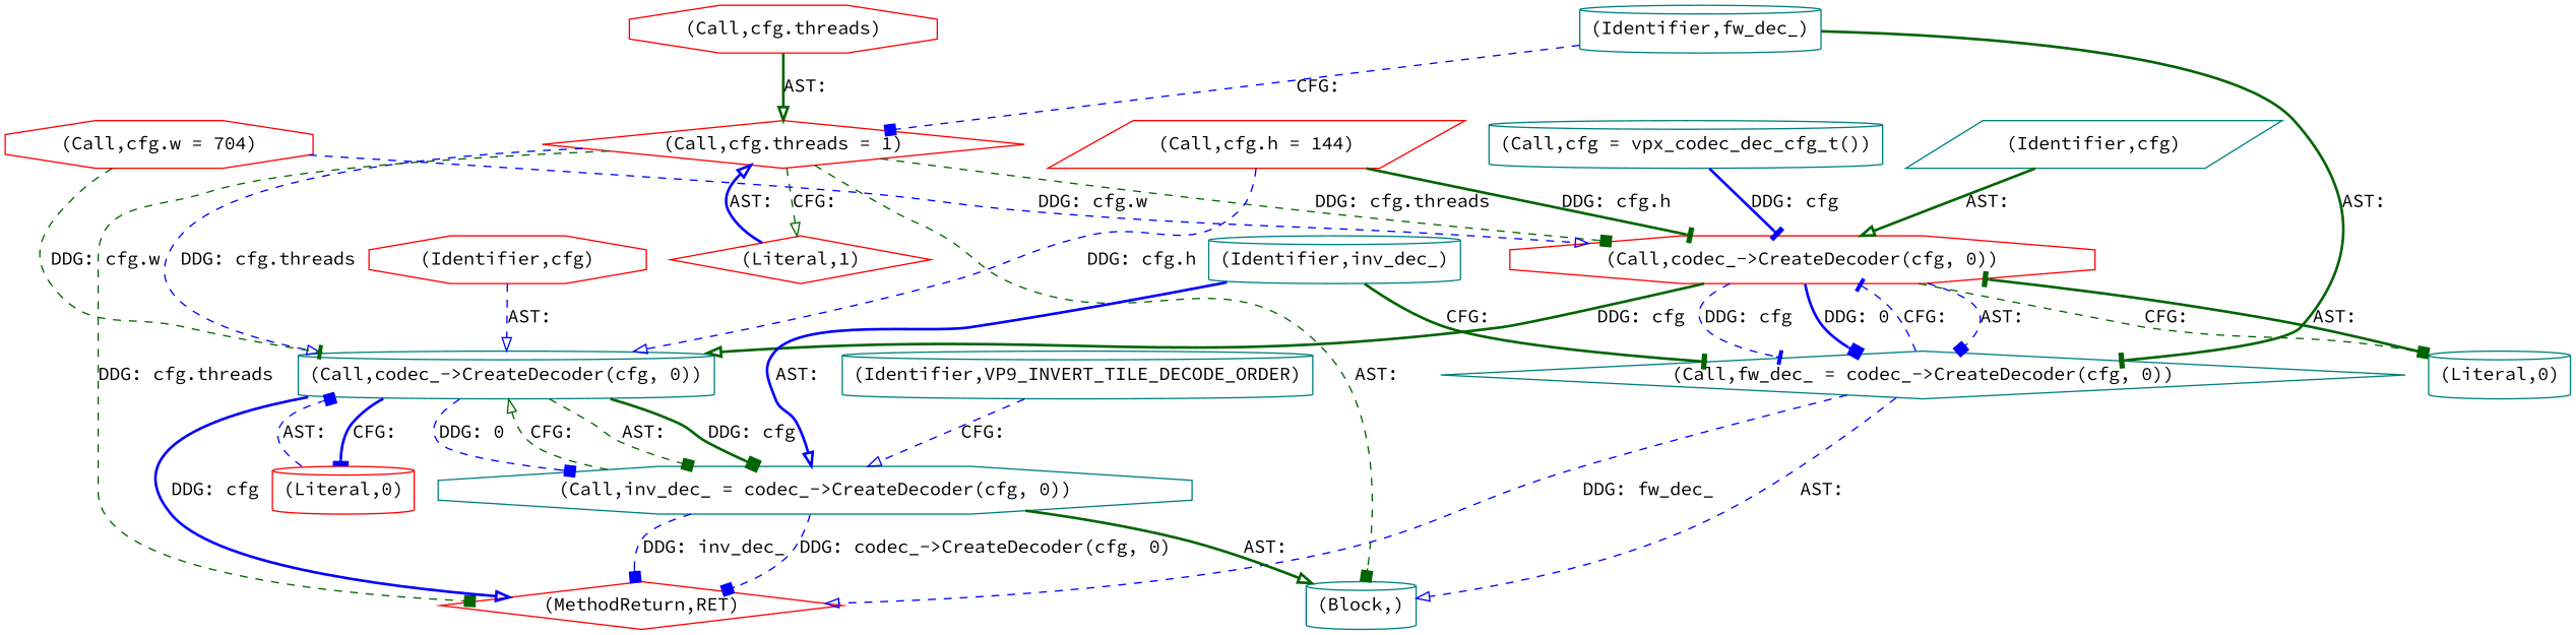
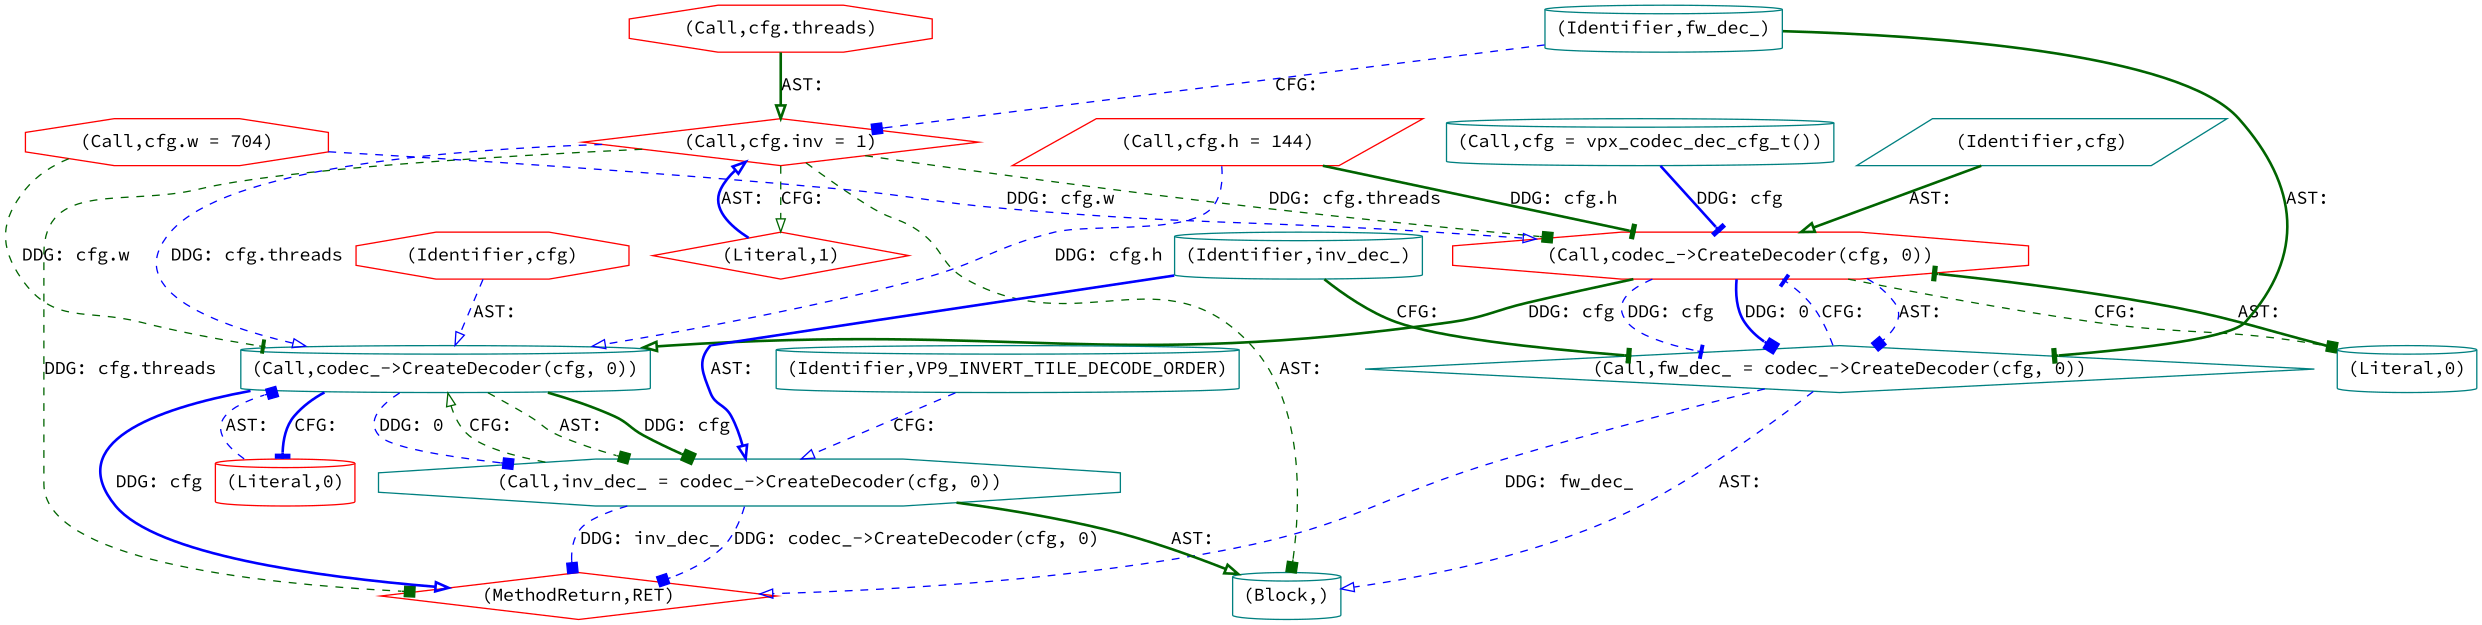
  digraph {
    fontname="Source Code Pro"
    node [color=teal fontname="Source Code Pro" shape=cylinder]
    edge [arrowhead=onormal color=blue fontname="Source Code Pro" style=dashed]
-   n1 [color=red label="(Call,cfg.threads = 1)" shape=diamond]
+   n1 [color=red label="(Call,cfg.inv = 1)" shape=diamond]
    n2 [color=red label="(Call,codec_->CreateDecoder(cfg, 0))" shape=octagon]
    n3 [label="(Call,codec_->CreateDecoder(cfg, 0))"]
    n4 [label="(Block,)"]
    n5 [color=red label="(Literal,1)" shape=diamond]
    n6 [color=red label="(MethodReturn,RET)" shape=diamond]
    n7 [label="(Call,fw_dec_ = codec_->CreateDecoder(cfg, 0))" shape=diamond]
    n8 [label="(Literal,0)"]
    n9 [label="(Call,inv_dec_ = codec_->CreateDecoder(cfg, 0))" shape=octagon]
    n10 [color=red label="(Literal,0)"]
    n11 [label="(Identifier,cfg)" shape=parallelogram]
    n12 [label="(Identifier,VP9_INVERT_TILE_DECODE_ORDER)"]
    n13 [color=red label="(Call,cfg.h = 144)" shape=parallelogram]
    n14 [color=red label="(Identifier,cfg)" shape=octagon]
    n15 [label="(Identifier,inv_dec_)"]
    n16 [color=red label="(Call,cfg.w = 704)" shape=octagon]
    n17 [label="(Identifier,fw_dec_)"]
    n18 [label="(Call,cfg = vpx_codec_dec_cfg_t())"]
    n19 [color=red label="(Call,cfg.threads)" shape=octagon]
    n1 -> n2 [arrowhead=box color=darkgreen label="DDG: cfg.threads"]
    n1 -> n3 [label="DDG: cfg.threads"]
    n1 -> n4 [arrowhead=box color=darkgreen label="AST: "]
    n1 -> n5 [color=darkgreen label="CFG: "]
    n1 -> n6 [arrowhead=box color=darkgreen label="DDG: cfg.threads"]
    n2 -> n3 [color=darkgreen label="DDG: cfg" style=bold]
    n2 -> n7 [arrowhead=box label="AST: "]
    n2 -> n7 [arrowhead=tee label="DDG: cfg"]
    n2 -> n7 [arrowhead=box label="DDG: 0" style=bold]
    n2 -> n8 [arrowhead=box color=darkgreen label="CFG: "]
    n3 -> n6 [label="DDG: cfg" style=bold]
    n3 -> n9 [arrowhead=box color=darkgreen label="AST: "]
    n3 -> n9 [arrowhead=box color=darkgreen label="DDG: cfg" style=bold]
    n3 -> n9 [arrowhead=box label="DDG: 0"]
    n3 -> n10 [arrowhead=tee label="CFG: " style=bold]
    n5 -> n1 [label="AST: " style=bold]
    n7 -> n2 [arrowhead=tee label="CFG: "]
    n7 -> n4 [label="AST: "]
    n7 -> n6 [label="DDG: fw_dec_"]
    n8 -> n2 [arrowhead=tee color=darkgreen label="AST: " style=bold]
    n9 -> n3 [color=darkgreen label="CFG: "]
    n9 -> n4 [color=darkgreen label="AST: " style=bold]
    n9 -> n6 [arrowhead=box label="DDG: inv_dec_"]
    n9 -> n6 [arrowhead=box label="DDG: codec_->CreateDecoder(cfg, 0)"]
    n10 -> n3 [arrowhead=box label="AST: "]
    n11 -> n2 [color=darkgreen label="AST: " style=bold]
    n12 -> n9 [label="CFG: "]
    n13 -> n2 [arrowhead=tee color=darkgreen label="DDG: cfg.h" style=bold]
    n13 -> n3 [label="DDG: cfg.h"]
    n14 -> n3 [label="AST: "]
    n15 -> n7 [arrowhead=tee color=darkgreen label="CFG: " style=bold]
    n15 -> n9 [label="AST: " style=bold]
    n16 -> n2 [label="DDG: cfg.w"]
    n16 -> n3 [arrowhead=tee color=darkgreen label="DDG: cfg.w"]
    n17 -> n1 [arrowhead=box label="CFG: "]
    n17 -> n7 [arrowhead=tee color=darkgreen label="AST: " style=bold]
    n18 -> n2 [arrowhead=tee label="DDG: cfg" style=bold]
    n19 -> n1 [color=darkgreen label="AST: " style=bold]
  }
